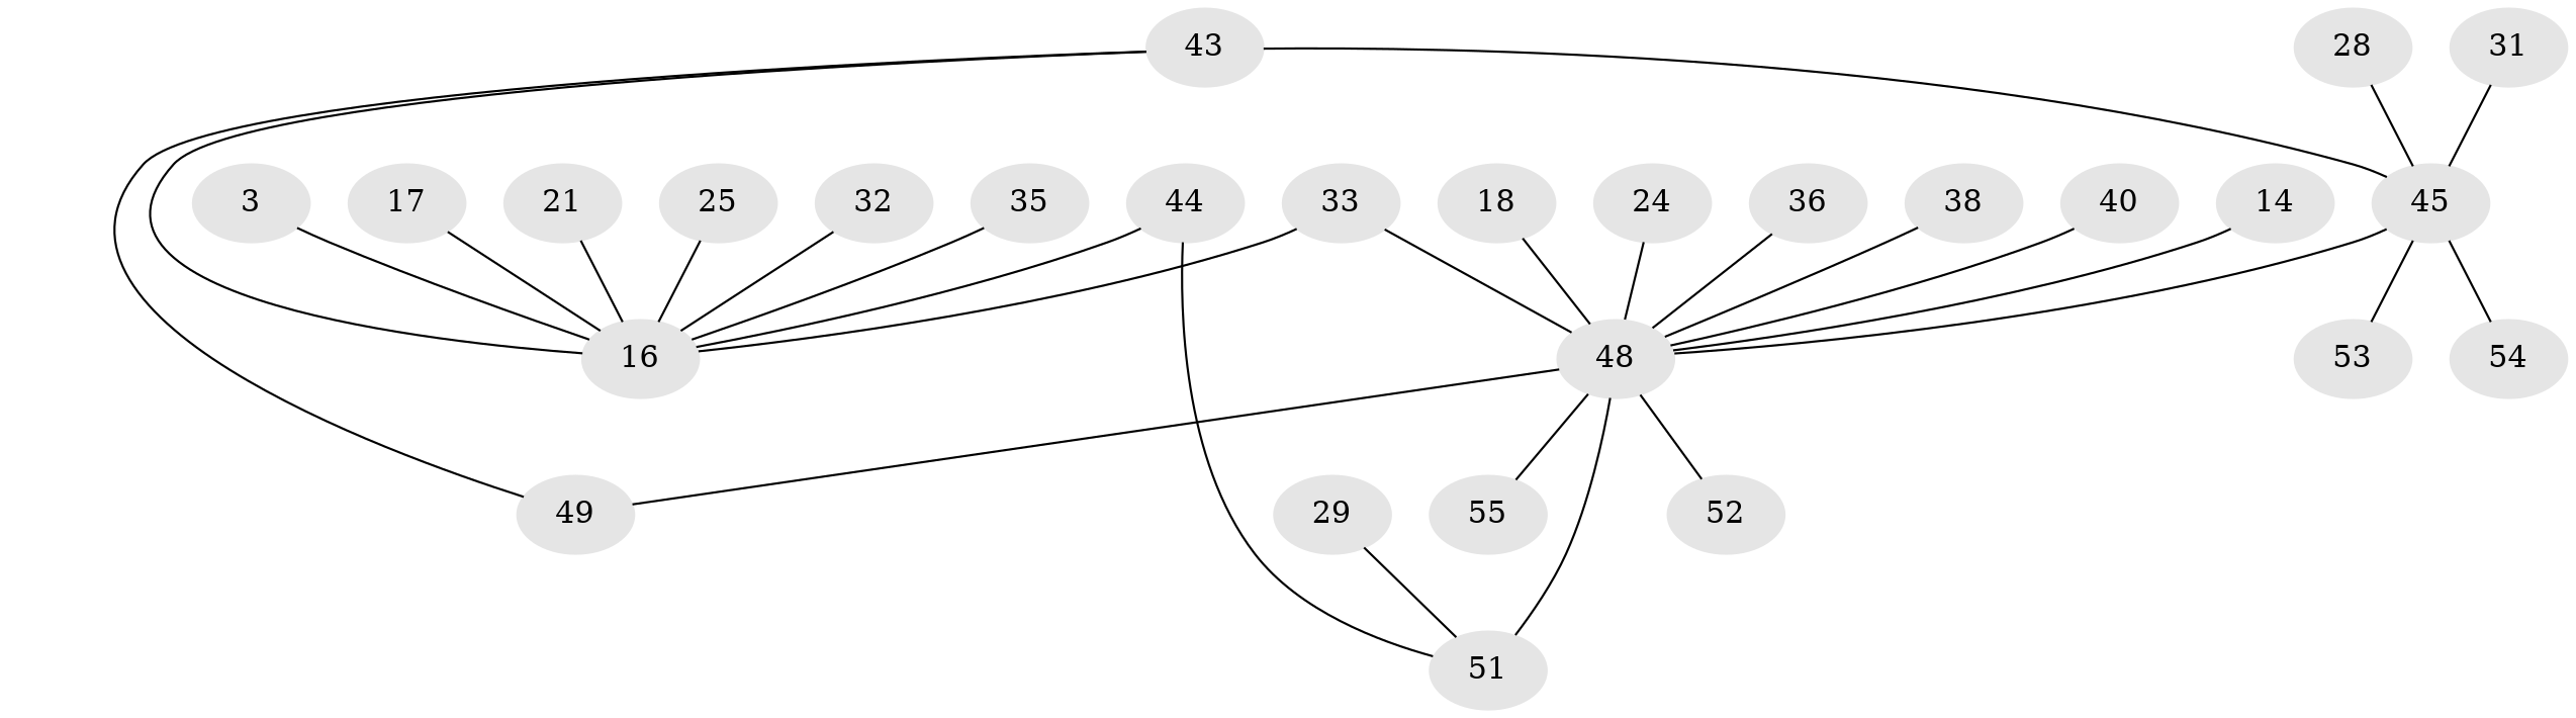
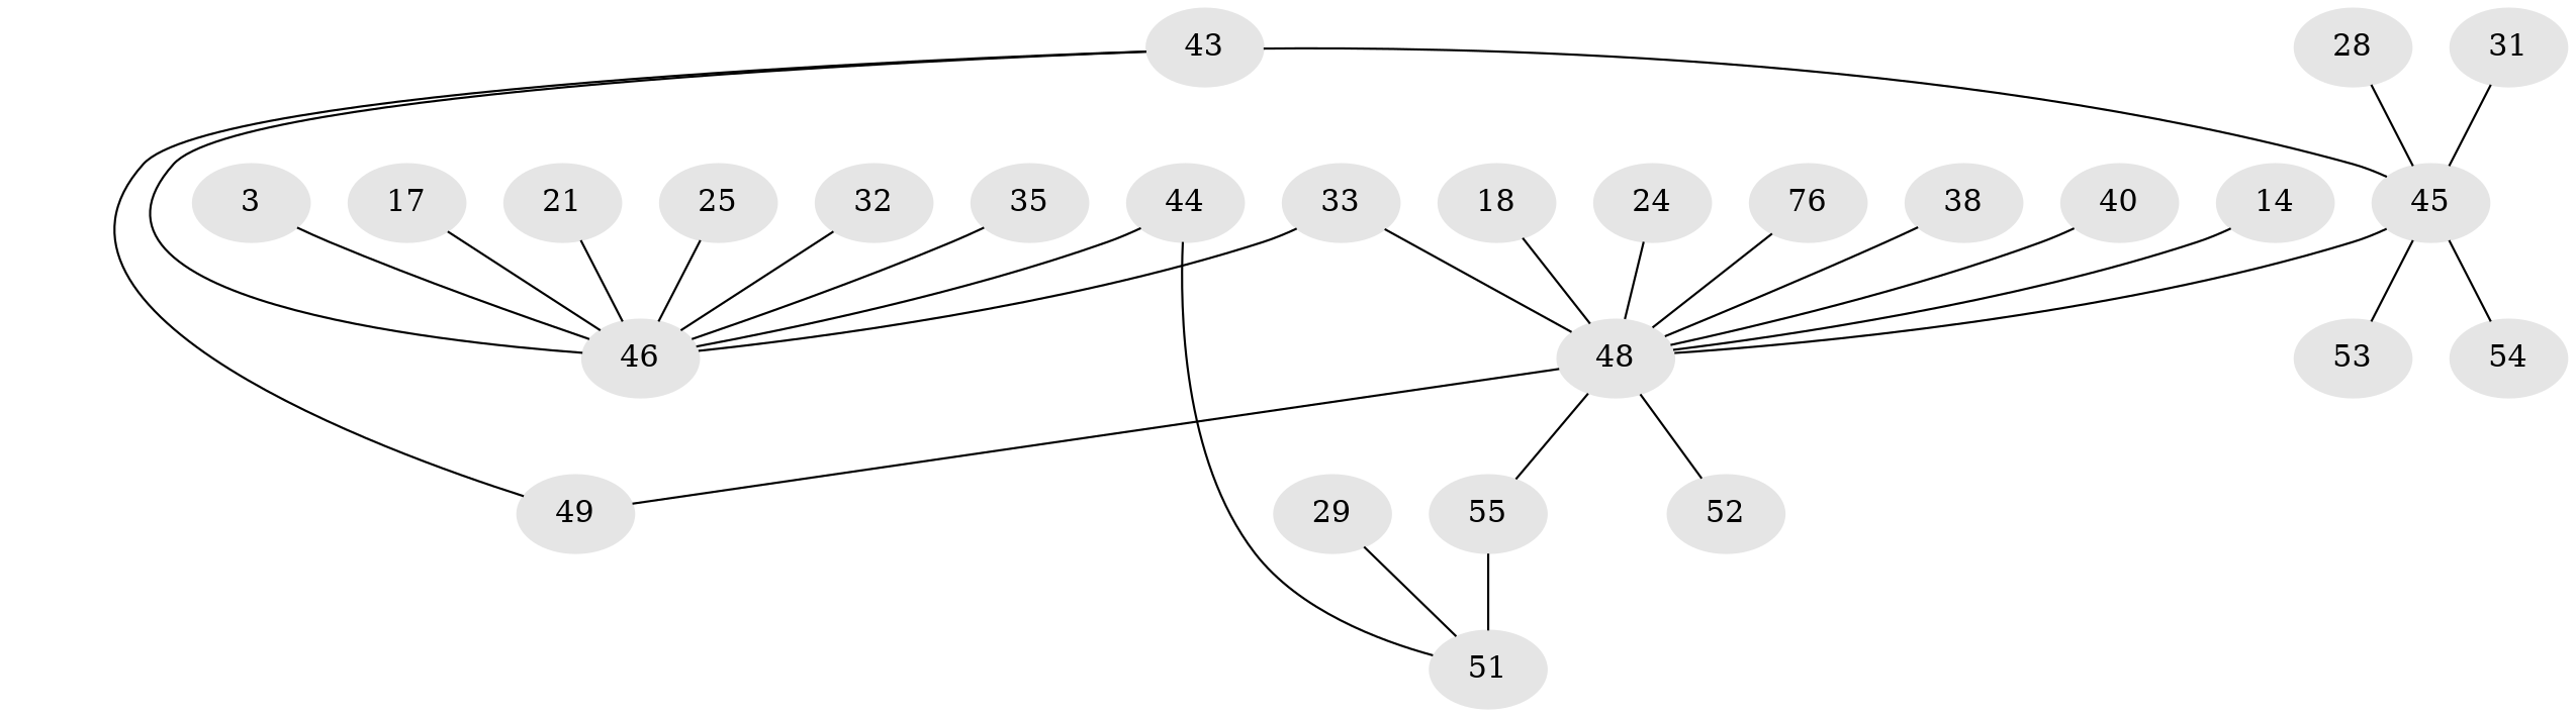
  graph {
    node [color=gray90 style=filled]
-   46 [super="+6+2+16" label=16]
+   46 [super="+6+2+16"]
    3
    48 [super="+13+37+41+42+1"]
    51 [super="+27+50+34"]
    49 [super="+47"]
    52
    55
    n8 [label=14]
    17
    18
    21
    24
    25
    45 [super="+39+12"]
    53
    54 [super="+7"]
    28
    29
    31
    32 [super="+20"]
    33
    35
-   36
+   36 [label=76]
    38
    40
    43 [super="+9"]
    44 [super="+22+30"]
    3 -- 46 [weight=3]
-   48 -- 51 [weight=2]
+   55 -- 51 [weight=2]
    48 -- 49
    48 -- 52
    48 -- 55
    n8 -- 48
    17 -- 46
    18 -- 48
    21 -- 46
    24 -- 48
    25 -- 46
    45 -- 48 [weight=5]
    45 -- 53
    45 -- 54
    28 -- 45
    29 -- 51
    31 -- 45
    32 -- 46 [weight=2]
    33 -- 46
    33 -- 48 [weight=6]
    35 -- 46
    36 -- 48
    38 -- 48
    40 -- 48
    43 -- 46
    43 -- 49
    43 -- 45 [weight=2]
    44 -- 46
    44 -- 51 [weight=2]
  }
